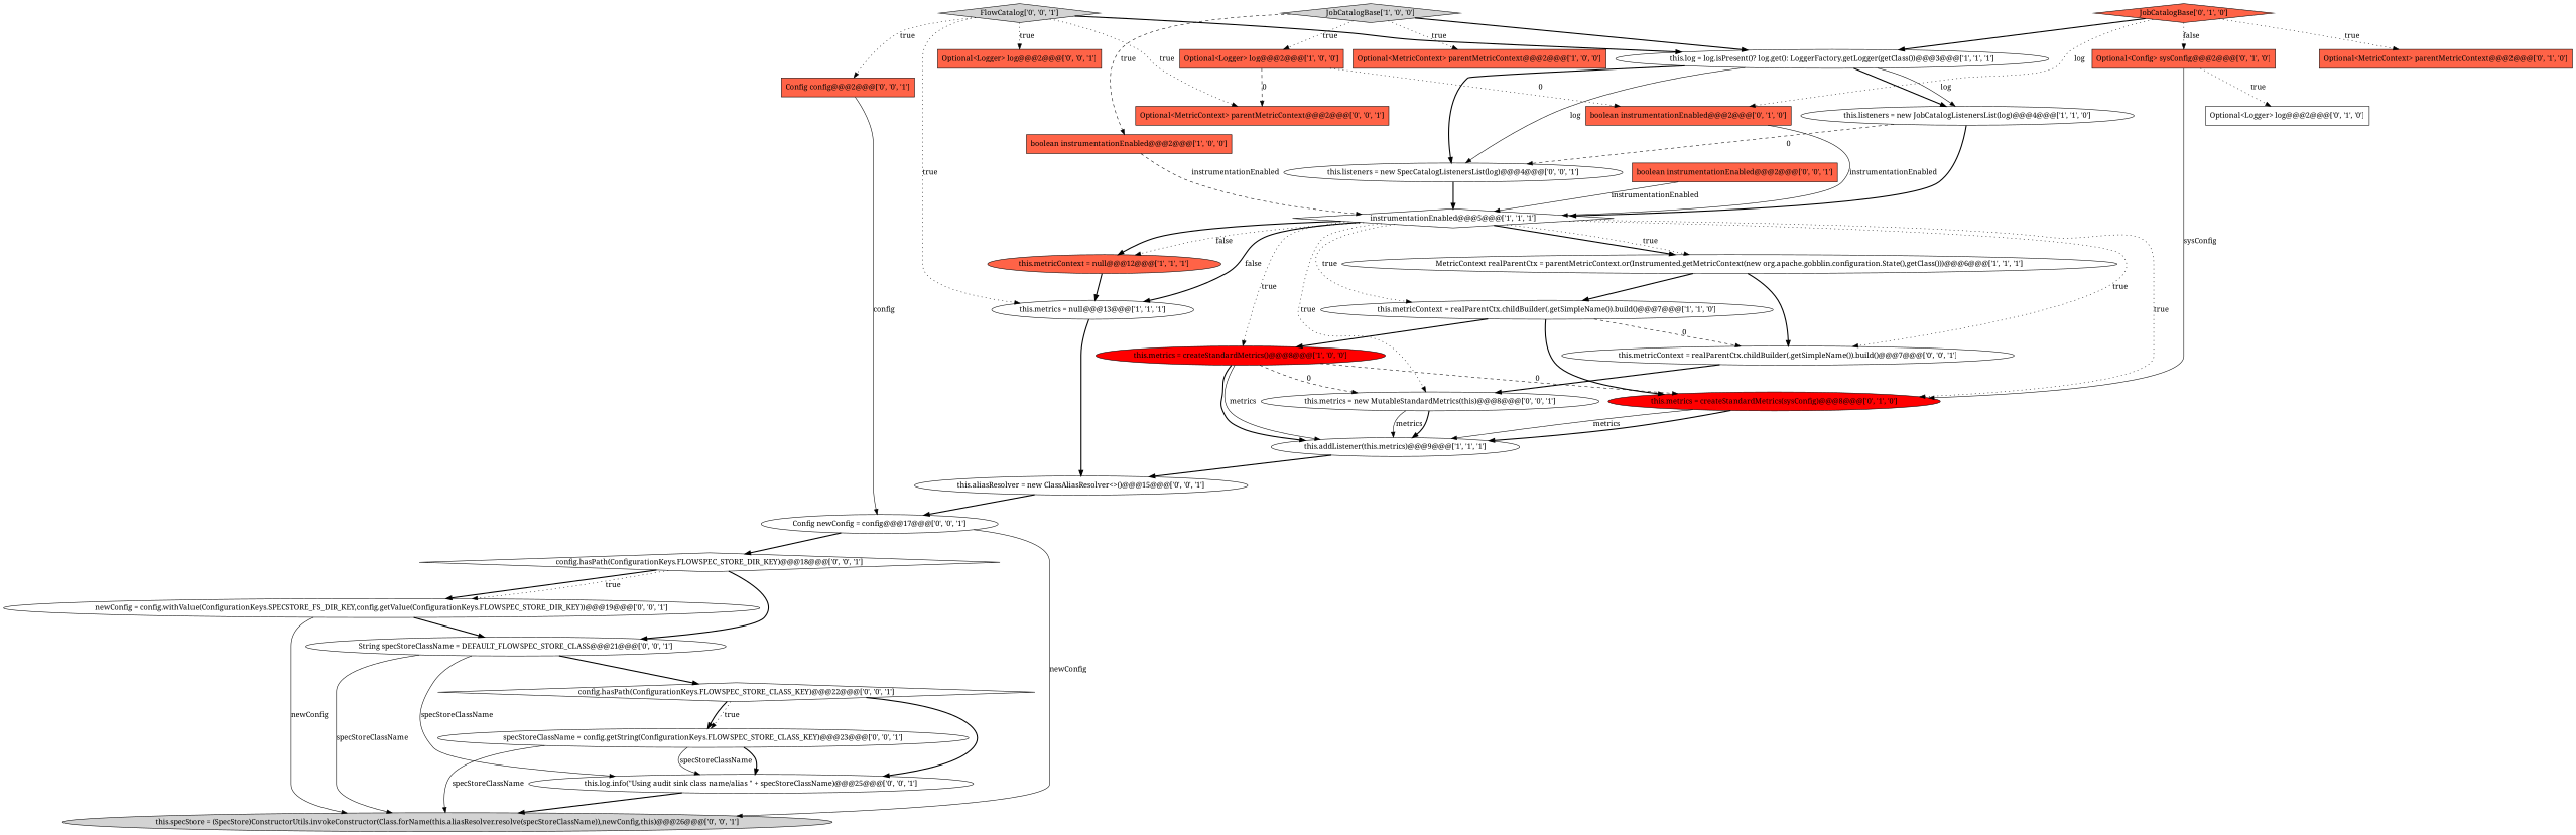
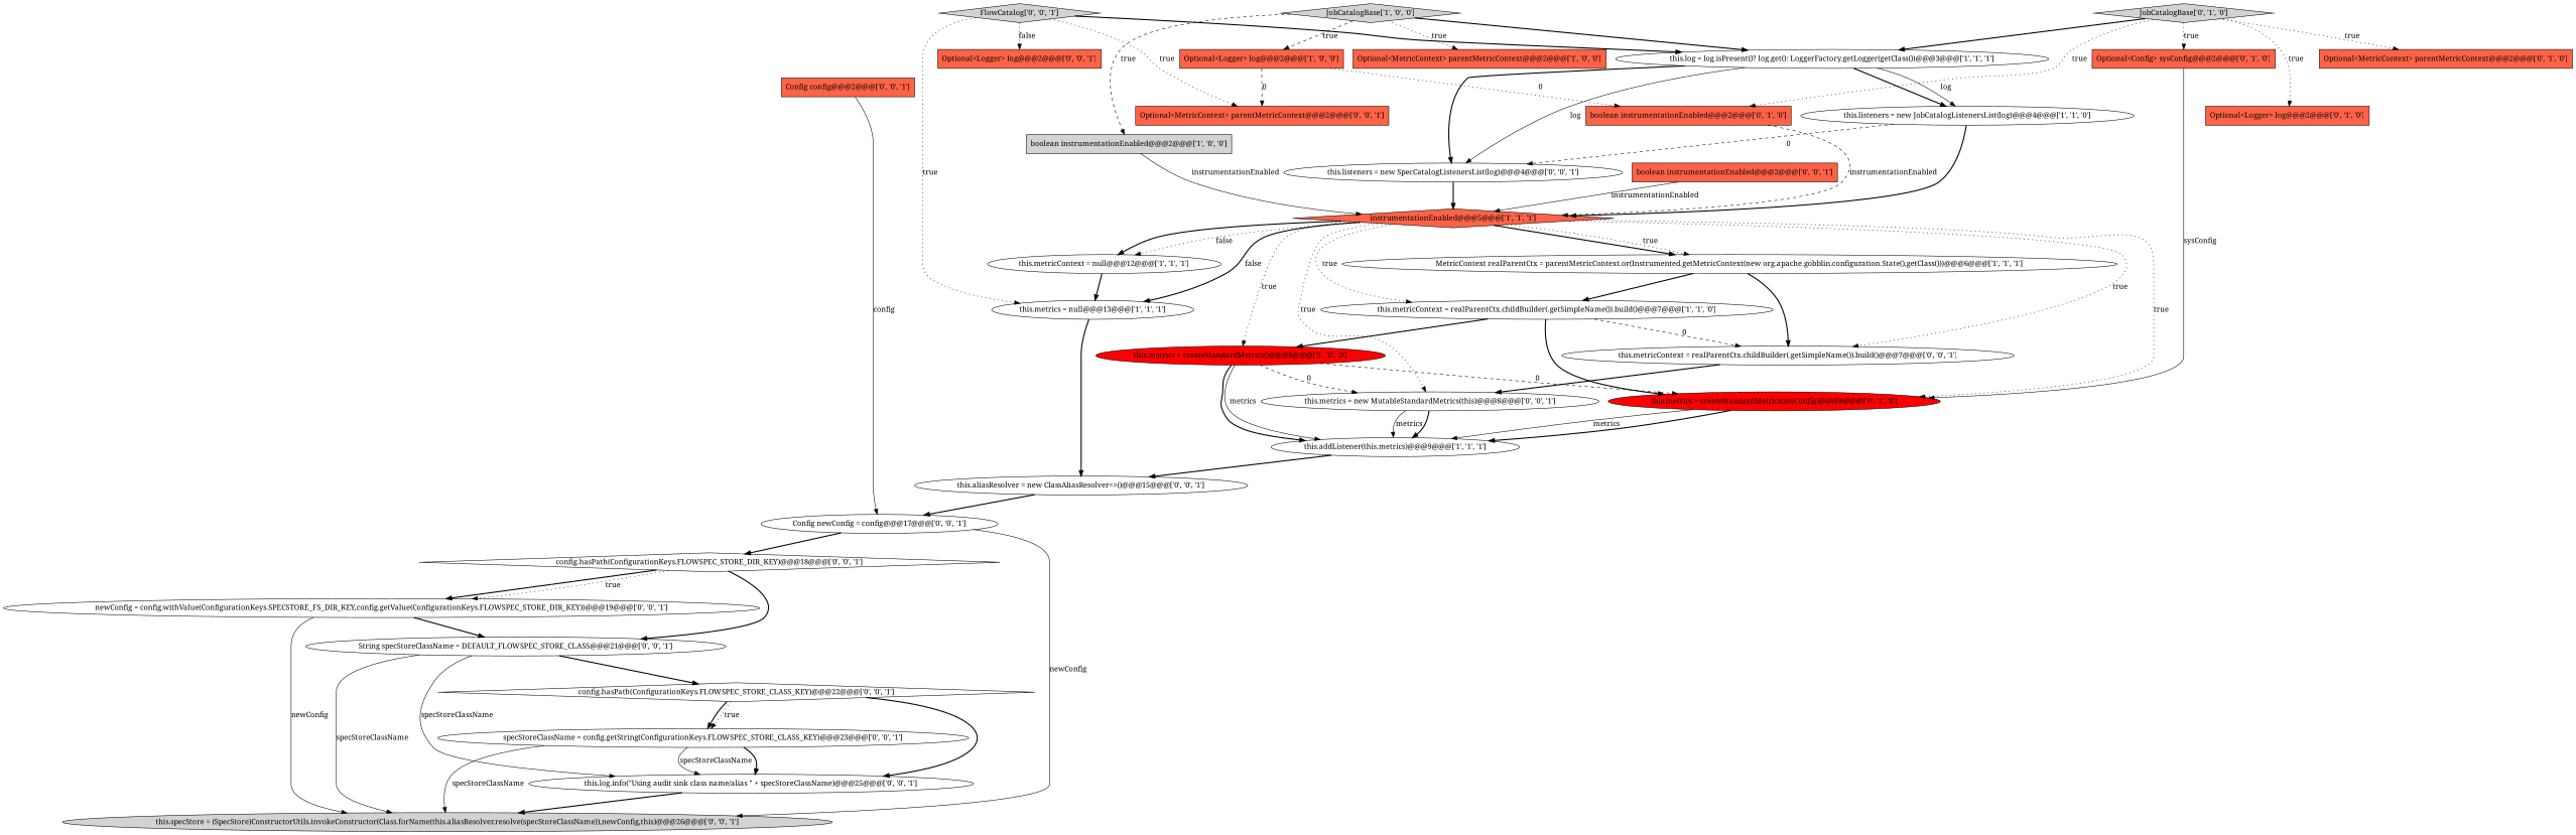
  digraph {
    fontname="Noto Serif"
    node [fillcolor=white fontname="Noto Serif" shape=ellipse style=filled]
    edge [fontname="Noto Serif" style=bold]
-   n1 [label="instrumentationEnabled@@@5@@@['1', '1', '1']" shape=diamond]
+   n1 [fillcolor=tomato label="instrumentationEnabled@@@5@@@['1', '1', '1']" shape=diamond]
    n2 [label="this.metrics = new MutableStandardMetrics(this)@@@8@@@['0', '0', '1']"]
-   n3 [fillcolor=tomato label="this.metricContext = null@@@12@@@['1', '1', '1']"]
+   n3 [label="this.metricContext = null@@@12@@@['1', '1', '1']"]
    n4 [label="this.metrics = null@@@13@@@['1', '1', '1']"]
    n5 [label="MetricContext realParentCtx = parentMetricContext.or(Instrumented.getMetricContext(new org.apache.gobblin.configuration.State(),getClass()))@@@6@@@['1', '1', '1']"]
    n6 [fillcolor=red label="this.metrics = createStandardMetrics(sysConfig)@@@8@@@['0', '1', '0']"]
    n7 [label="this.metricContext = realParentCtx.childBuilder(.getSimpleName()).build()@@@7@@@['0', '0', '1']"]
    n8 [fillcolor=red label="this.metrics = createStandardMetrics()@@@8@@@['1', '0', '0']"]
    n9 [label="this.metricContext = realParentCtx.childBuilder(.getSimpleName()).build()@@@7@@@['1', '1', '0']"]
    n10 [label="this.addListener(this.metrics)@@@9@@@['1', '1', '1']"]
    n11 [label="this.aliasResolver = new ClassAliasResolver<>()@@@15@@@['0', '0', '1']"]
    n12 [fillcolor=tomato label="Optional<Config> sysConfig@@@2@@@['0', '1', '0']" shape=box]
    n13 [label="this.log.info(\"Using audit sink class name/alias \" + specStoreClassName)@@@25@@@['0', '0', '1']"]
    n14 [fillcolor=lightgray label="this.specStore = (SpecStore)ConstructorUtils.invokeConstructor(Class.forName(this.aliasResolver.resolve(specStoreClassName)),newConfig,this)@@@26@@@['0', '0', '1']"]
    n15 [fillcolor=lightgray label="FlowCatalog['0', '0', '1']" shape=diamond]
    n16 [fillcolor=tomato label="Optional<Logger> log@@@2@@@['0', '0', '1']" shape=box]
    n17 [fillcolor=tomato label="Optional<MetricContext> parentMetricContext@@@2@@@['0', '0', '1']" shape=box]
    n18 [fillcolor=tomato label="Config config@@@2@@@['0', '0', '1']" shape=box]
    n19 [label="this.log = log.isPresent()? log.get(): LoggerFactory.getLogger(getClass())@@@3@@@['1', '1', '1']"]
    n20 [fillcolor=tomato label="boolean instrumentationEnabled@@@2@@@['0', '0', '1']" shape=box]
    n21 [label="Config newConfig = config@@@17@@@['0', '0', '1']"]
    n22 [label="this.listeners = new JobCatalogListenersList(log)@@@4@@@['1', '1', '0']"]
    n23 [label="this.listeners = new SpecCatalogListenersList(log)@@@4@@@['0', '0', '1']"]
    n24 [label="config.hasPath(ConfigurationKeys.FLOWSPEC_STORE_DIR_KEY)@@@18@@@['0', '0', '1']" shape=diamond]
    n25 [label="String specStoreClassName = DEFAULT_FLOWSPEC_STORE_CLASS@@@21@@@['0', '0', '1']"]
    n26 [label="newConfig = config.withValue(ConfigurationKeys.SPECSTORE_FS_DIR_KEY,config.getValue(ConfigurationKeys.FLOWSPEC_STORE_DIR_KEY))@@@19@@@['0', '0', '1']"]
    n27 [label="config.hasPath(ConfigurationKeys.FLOWSPEC_STORE_CLASS_KEY)@@@22@@@['0', '0', '1']" shape=diamond]
    n28 [fillcolor=tomato label="boolean instrumentationEnabled@@@2@@@['0', '1', '0']" shape=box]
    n29 [label="specStoreClassName = config.getString(ConfigurationKeys.FLOWSPEC_STORE_CLASS_KEY)@@@23@@@['0', '0', '1']"]
    n30 [fillcolor=tomato label="Optional<MetricContext> parentMetricContext@@@2@@@['0', '1', '0']" shape=box]
    n31 [fillcolor=lightgray label="JobCatalogBase['1', '0', '0']" shape=diamond]
    n32 [fillcolor=tomato label="Optional<Logger> log@@@2@@@['1', '0', '0']" shape=box]
-   n33 [fillcolor=tomato label="boolean instrumentationEnabled@@@2@@@['1', '0', '0']" shape=box]
+   n33 [fillcolor=lightgray label="boolean instrumentationEnabled@@@2@@@['1', '0', '0']" shape=box]
    n34 [fillcolor=tomato label="Optional<MetricContext> parentMetricContext@@@2@@@['1', '0', '0']" shape=box]
-   n35 [fillcolor=tomato label="JobCatalogBase['0', '1', '0']" shape=diamond]
-   n36 [label="Optional<Logger> log@@@2@@@['0', '1', '0']" shape=box]
+   n35 [fillcolor=lightgray label="JobCatalogBase['0', '1', '0']" shape=diamond]
+   n36 [fillcolor=tomato label="Optional<Logger> log@@@2@@@['0', '1', '0']" shape=box]
    n1 -> n2 [label=true style=dotted]
    n1 -> n3
    n1 -> n3 [label=false style=dotted]
    n1 -> n4 [label=false]
    n1 -> n5
    n1 -> n5 [label=true style=dotted]
    n1 -> n6 [label=true style=dotted]
    n1 -> n7 [label=true style=dotted]
    n1 -> n8 [label=true style=dotted]
    n1 -> n9 [label=true style=dotted]
    n2 -> n10 [label=metrics style=solid]
    n2 -> n10
    n3 -> n4
    n4 -> n11
    n5 -> n7
    n5 -> n9
    n6 -> n10
    n6 -> n10 [label=metrics style=solid]
    n7 -> n2
    n8 -> n2 [label=0 style=dashed]
    n8 -> n6 [label=0 style=dashed]
    n8 -> n10 [label=metrics style=solid]
    n8 -> n10
    n9 -> n6
    n9 -> n7 [label=0 style=dashed]
    n9 -> n8
    n10 -> n11
    n11 -> n21
    n12 -> n6 [label=sysConfig style=solid]
    n13 -> n14
    n15 -> n4 [label=true style=dotted]
-   n15 -> n16 [label=true style=dotted]
+   n15 -> n16 [label=false style=dotted]
    n15 -> n17 [label=true style=dotted]
-   n15 -> n18 [label=true style=dotted]
    n15 -> n19
    n18 -> n21 [label=config style=solid]
    n19 -> n22
    n19 -> n22 [label=log style=solid]
    n19 -> n23 [label=log style=solid]
    n19 -> n23
    n20 -> n1 [label=instrumentationEnabled style=solid]
    n21 -> n14 [label=newConfig style=solid]
    n21 -> n24
    n22 -> n1
    n22 -> n23 [label=0 style=dashed]
    n23 -> n1
    n24 -> n25
    n24 -> n26
    n24 -> n26 [label=true style=dotted]
    n25 -> n13 [label=specStoreClassName style=solid]
    n25 -> n14 [label=specStoreClassName style=solid]
    n25 -> n27
    n26 -> n14 [label=newConfig style=solid]
    n26 -> n25
    n27 -> n13
    n27 -> n29 [label=true style=dotted]
    n27 -> n29
-   n28 -> n1 [label=instrumentationEnabled style=solid]
+   n28 -> n1 [label=instrumentationEnabled style=dashed]
    n29 -> n13
    n29 -> n13 [label=specStoreClassName style=solid]
    n29 -> n14 [label=specStoreClassName style=solid]
    n31 -> n19
-   n31 -> n32 [label=true style=dotted]
+   n31 -> n32 [label=true style=dashed]
    n31 -> n33 [label=true style=dashed]
    n31 -> n34 [label=true style=dotted]
    n32 -> n17 [label=0 style=dashed]
    n32 -> n28 [label=0 style=dotted]
-   n33 -> n1 [label=instrumentationEnabled style=dashed]
-   n35 -> n12 [label=false style=dotted]
+   n33 -> n1 [label=instrumentationEnabled style=solid]
+   n35 -> n12 [label=true style=dotted]
    n35 -> n19
-   n35 -> n28 [label=log style=dotted]
+   n35 -> n28 [label=true style=dotted]
    n35 -> n30 [label=true style=dotted]
-   n12 -> n36 [label=true style=dotted]
+   n35 -> n36 [label=true style=dotted]
  }
